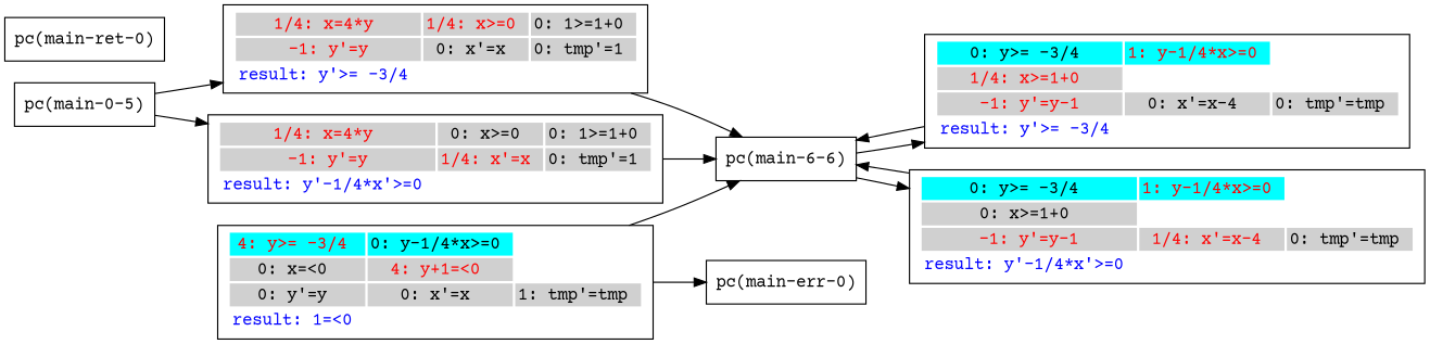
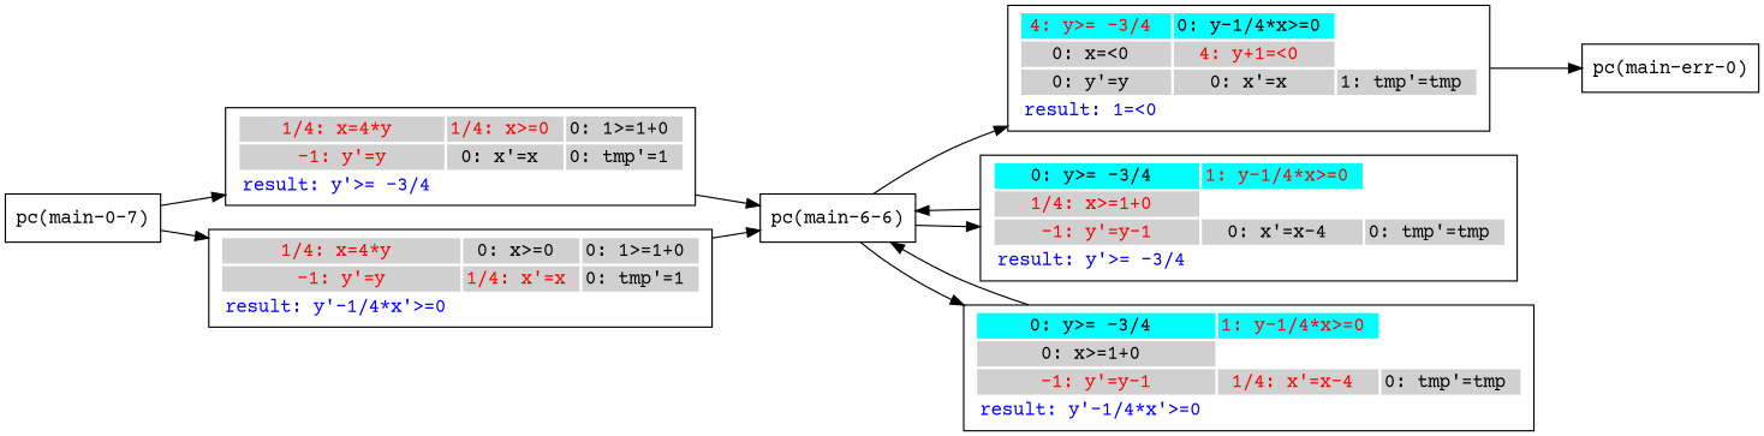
  digraph {
    fontname="Courier Prime"
    rankdir=LR
    node [fontname="Courier Prime" shape=box]
    edge [fontname="Courier Prime"]
-   n1 [label="pc(main-0-5)"]
+   n1 [label="pc(main-0-7)"]
    n2 [label=<<TABLE border="0"><TR><TD bgcolor = "#D0D0D0"><FONT COLOR="red">1/4: x=4*y </FONT></TD><TD bgcolor = "#D0D0D0"><FONT COLOR="red">1/4: x&#062;=0 </FONT></TD><TD bgcolor = "#D0D0D0"><FONT COLOR="black">0: 1&#062;=1+0 </FONT></TD></TR><TR><TD bgcolor = "#D0D0D0"><FONT COLOR="red"> -1: y'=y </FONT></TD><TD bgcolor = "#D0D0D0"><FONT COLOR="black">0: x'=x </FONT></TD><TD bgcolor = "#D0D0D0"><FONT COLOR="black">0: tmp'=1 </FONT></TD></TR><TR><TD bgcolor = "white"><FONT COLOR="blue">result: y'&#062;= -3/4 </FONT></TD></TR></TABLE>>]
    n3 [label=<<TABLE border="0"><TR><TD bgcolor = "#D0D0D0"><FONT COLOR="red">1/4: x=4*y </FONT></TD><TD bgcolor = "#D0D0D0"><FONT COLOR="black">0: x&#062;=0 </FONT></TD><TD bgcolor = "#D0D0D0"><FONT COLOR="black">0: 1&#062;=1+0 </FONT></TD></TR><TR><TD bgcolor = "#D0D0D0"><FONT COLOR="red"> -1: y'=y </FONT></TD><TD bgcolor = "#D0D0D0"><FONT COLOR="red">1/4: x'=x </FONT></TD><TD bgcolor = "#D0D0D0"><FONT COLOR="black">0: tmp'=1 </FONT></TD></TR><TR><TD bgcolor = "white"><FONT COLOR="blue">result: y'-1/4*x'&#062;=0 </FONT></TD></TR></TABLE>>]
    n4 [label="pc(main-6-6)"]
    n5 [label=<<TABLE border="0"><TR><TD bgcolor = "#00FFFF"><FONT COLOR="red">4: y&#062;= -3/4 </FONT></TD><TD bgcolor = "#00FFFF"><FONT COLOR="black">0: y-1/4*x&#062;=0 </FONT></TD></TR><TR><TD bgcolor = "#D0D0D0"><FONT COLOR="black">0: x=&#060;0 </FONT></TD><TD bgcolor = "#D0D0D0"><FONT COLOR="red">4: y+1=&#060;0 </FONT></TD></TR><TR><TD bgcolor = "#D0D0D0"><FONT COLOR="black">0: y'=y </FONT></TD><TD bgcolor = "#D0D0D0"><FONT COLOR="black">0: x'=x </FONT></TD><TD bgcolor = "#D0D0D0"><FONT COLOR="black">1: tmp'=tmp </FONT></TD></TR><TR><TD bgcolor = "white"><FONT COLOR="blue">result: 1=&#060;0 </FONT></TD></TR></TABLE>>]
    n6 [label=<<TABLE border="0"><TR><TD bgcolor = "#00FFFF"><FONT COLOR="black">0: y&#062;= -3/4 </FONT></TD><TD bgcolor = "#00FFFF"><FONT COLOR="red">1: y-1/4*x&#062;=0 </FONT></TD></TR><TR><TD bgcolor = "#D0D0D0"><FONT COLOR="red">1/4: x&#062;=1+0 </FONT></TD></TR><TR><TD bgcolor = "#D0D0D0"><FONT COLOR="red"> -1: y'=y-1 </FONT></TD><TD bgcolor = "#D0D0D0"><FONT COLOR="black">0: x'=x-4 </FONT></TD><TD bgcolor = "#D0D0D0"><FONT COLOR="black">0: tmp'=tmp </FONT></TD></TR><TR><TD bgcolor = "white"><FONT COLOR="blue">result: y'&#062;= -3/4 </FONT></TD></TR></TABLE>>]
    n7 [label=<<TABLE border="0"><TR><TD bgcolor = "#00FFFF"><FONT COLOR="black">0: y&#062;= -3/4 </FONT></TD><TD bgcolor = "#00FFFF"><FONT COLOR="red">1: y-1/4*x&#062;=0 </FONT></TD></TR><TR><TD bgcolor = "#D0D0D0"><FONT COLOR="black">0: x&#062;=1+0 </FONT></TD></TR><TR><TD bgcolor = "#D0D0D0"><FONT COLOR="red"> -1: y'=y-1 </FONT></TD><TD bgcolor = "#D0D0D0"><FONT COLOR="red">1/4: x'=x-4 </FONT></TD><TD bgcolor = "#D0D0D0"><FONT COLOR="black">0: tmp'=tmp </FONT></TD></TR><TR><TD bgcolor = "white"><FONT COLOR="blue">result: y'-1/4*x'&#062;=0 </FONT></TD></TR></TABLE>>]
    n8 [label="pc(main-err-0)"]
-   n9 [label="pc(main-ret-0)"]
    n1 -> n2
    n1 -> n3
    n2 -> n4
    n3 -> n4
-   n5 -> n4
+   n4 -> n5
    n4 -> n6
    n4 -> n7
    n5 -> n8
    n6 -> n4
    n7 -> n4
  }
